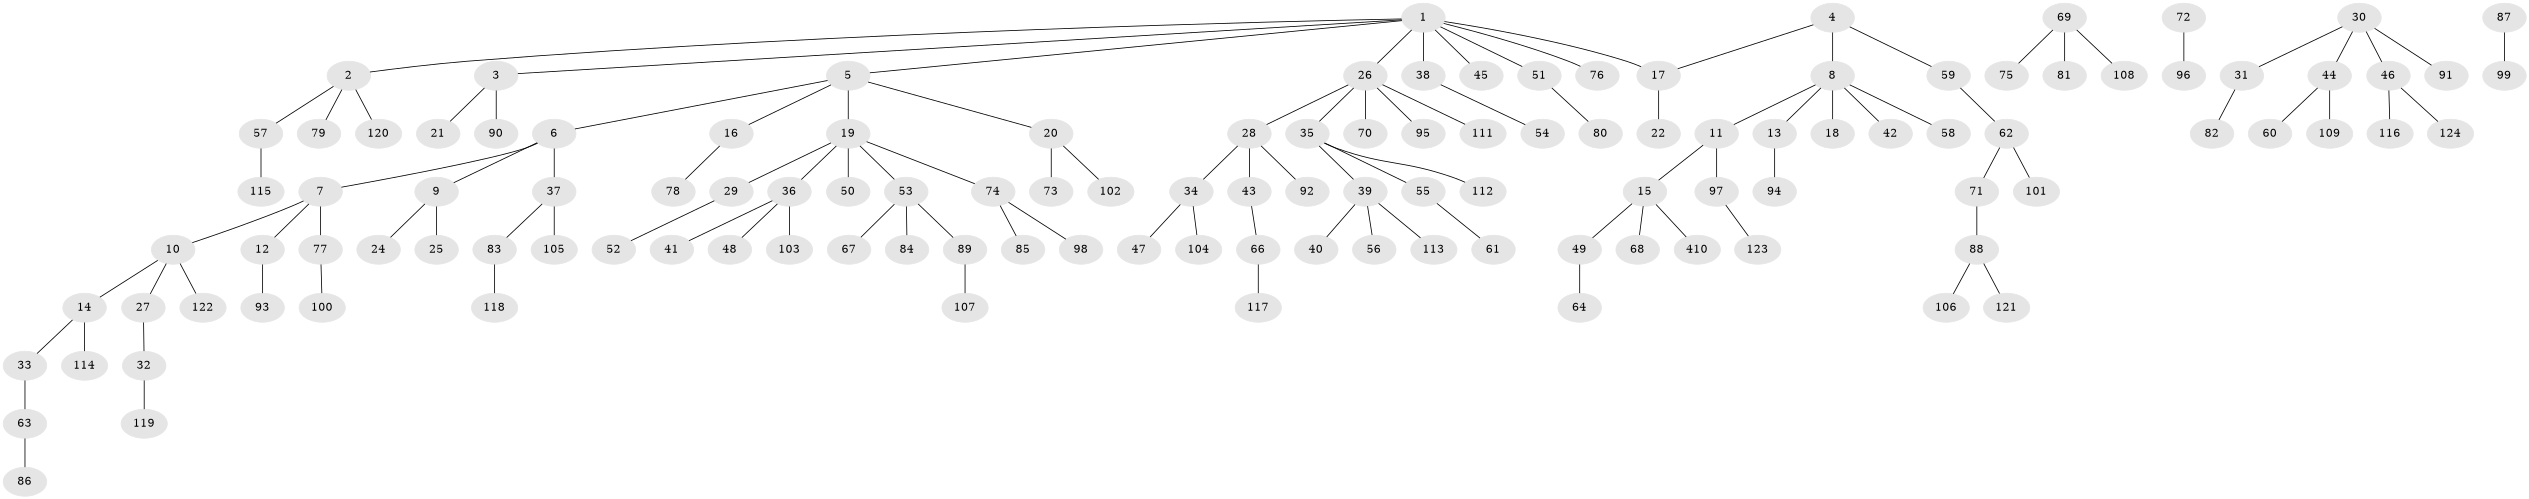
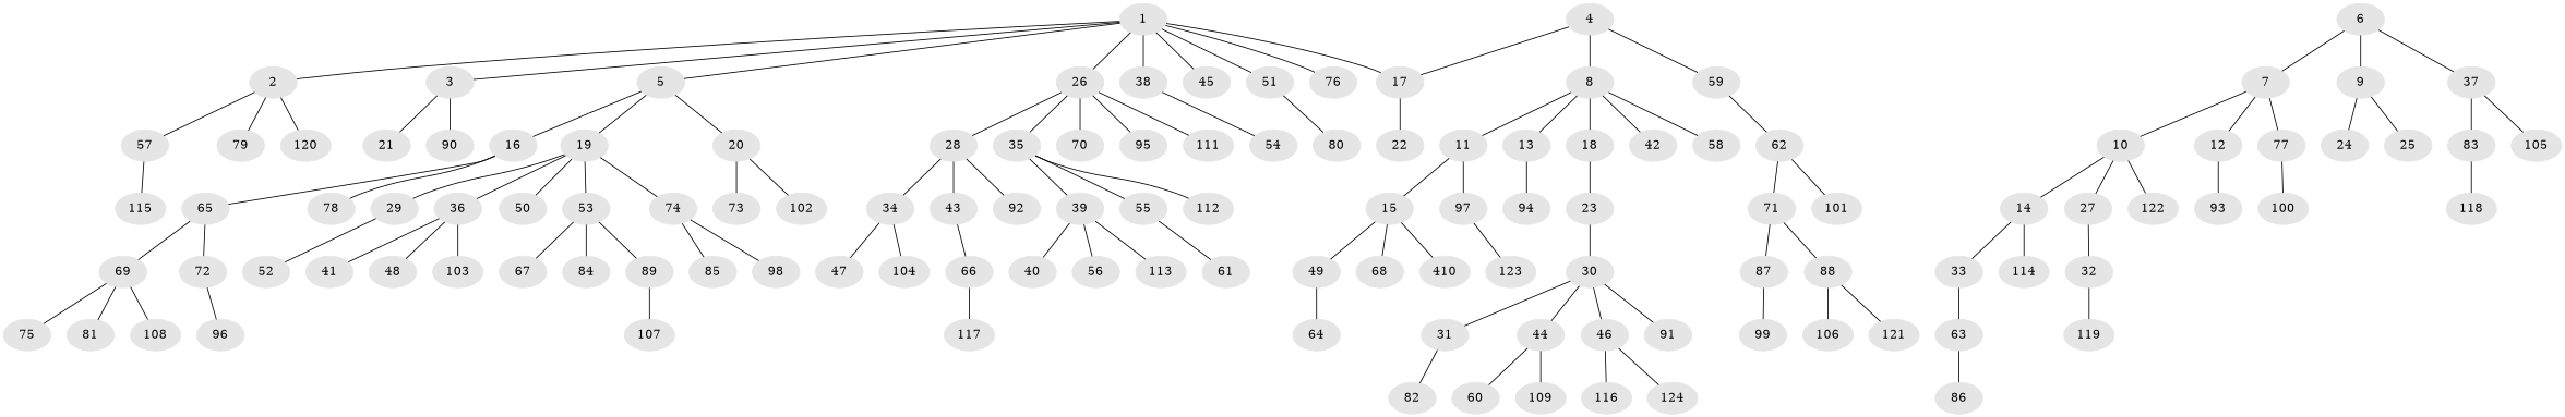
  graph {
    node [color=gray90 style=filled]
    1
    2
    3
    5
    26
    38
    45
    51
    76
    17
    57
    79
    120
    21
    90
    4
    8
    59
    6
    16
    19
    20
    28
    35
    70
    95
    111
    54
    80
    115
    11
    13
    18
    42
    58
    22
    62
    7
    9
    37
+   65
    78
    29
    36
    50
    53
    74
    73
    102
    10
    12
    77
    24
    25
    83
    105
    14
    27
    122
    93
    100
    15
    97
    94
+   23
    33
    114
    32
    49
    68
    n71 [label=410]
    123
    63
    64
    69
    72
    30
    52
    41
    48
    103
    67
    84
    89
    85
    98
    31
    44
    46
    91
    34
    43
    92
    39
    55
    112
    119
    47
    104
    66
    82
    60
    109
    116
    124
    86
    40
    56
    113
    61
    118
    117
    107
    71
    101
    87
    88
    75
    81
    108
    96
    99
    106
    121
    1 -- 2
    1 -- 3
    1 -- 5
    1 -- 26
    1 -- 38
    1 -- 45
    1 -- 51
    1 -- 76
    1 -- 17
    2 -- 57
    2 -- 79
    2 -- 120
    3 -- 21
    3 -- 90
-   5 -- 6
    5 -- 16
    5 -- 19
    5 -- 20
    26 -- 28
    26 -- 35
    26 -- 70
    26 -- 95
    26 -- 111
    38 -- 54
    51 -- 80
    17 -- 22
    57 -- 115
    4 -- 17
    4 -- 8
    4 -- 59
    8 -- 11
    8 -- 13
    8 -- 18
    8 -- 42
    8 -- 58
    59 -- 62
    6 -- 7
    6 -- 9
    6 -- 37
+   16 -- 65
    16 -- 78
    19 -- 29
    19 -- 36
    19 -- 50
    19 -- 53
    19 -- 74
    20 -- 73
    20 -- 102
    28 -- 34
    28 -- 43
    28 -- 92
    35 -- 39
    35 -- 55
    35 -- 112
    11 -- 15
    11 -- 97
    13 -- 94
+   18 -- 23
    62 -- 71
    62 -- 101
    7 -- 10
    7 -- 12
    7 -- 77
    9 -- 24
    9 -- 25
    37 -- 83
    37 -- 105
+   65 -- 69
+   65 -- 72
    29 -- 52
    36 -- 41
    36 -- 48
    36 -- 103
    53 -- 67
    53 -- 84
    53 -- 89
    74 -- 85
    74 -- 98
    10 -- 14
    10 -- 27
    10 -- 122
    12 -- 93
    77 -- 100
    83 -- 118
    14 -- 33
    14 -- 114
    27 -- 32
    15 -- 49
    15 -- 68
    15 -- n71
    97 -- 123
+   23 -- 30
    33 -- 63
    32 -- 119
    49 -- 64
    63 -- 86
    69 -- 75
    69 -- 81
    69 -- 108
    72 -- 96
    30 -- 31
    30 -- 44
    30 -- 46
    30 -- 91
    89 -- 107
    31 -- 82
    44 -- 60
    44 -- 109
    46 -- 116
    46 -- 124
    34 -- 47
    34 -- 104
    43 -- 66
    39 -- 40
    39 -- 56
    39 -- 113
    55 -- 61
    66 -- 117
+   71 -- 87
    71 -- 88
    87 -- 99
    88 -- 106
    88 -- 121
  }
